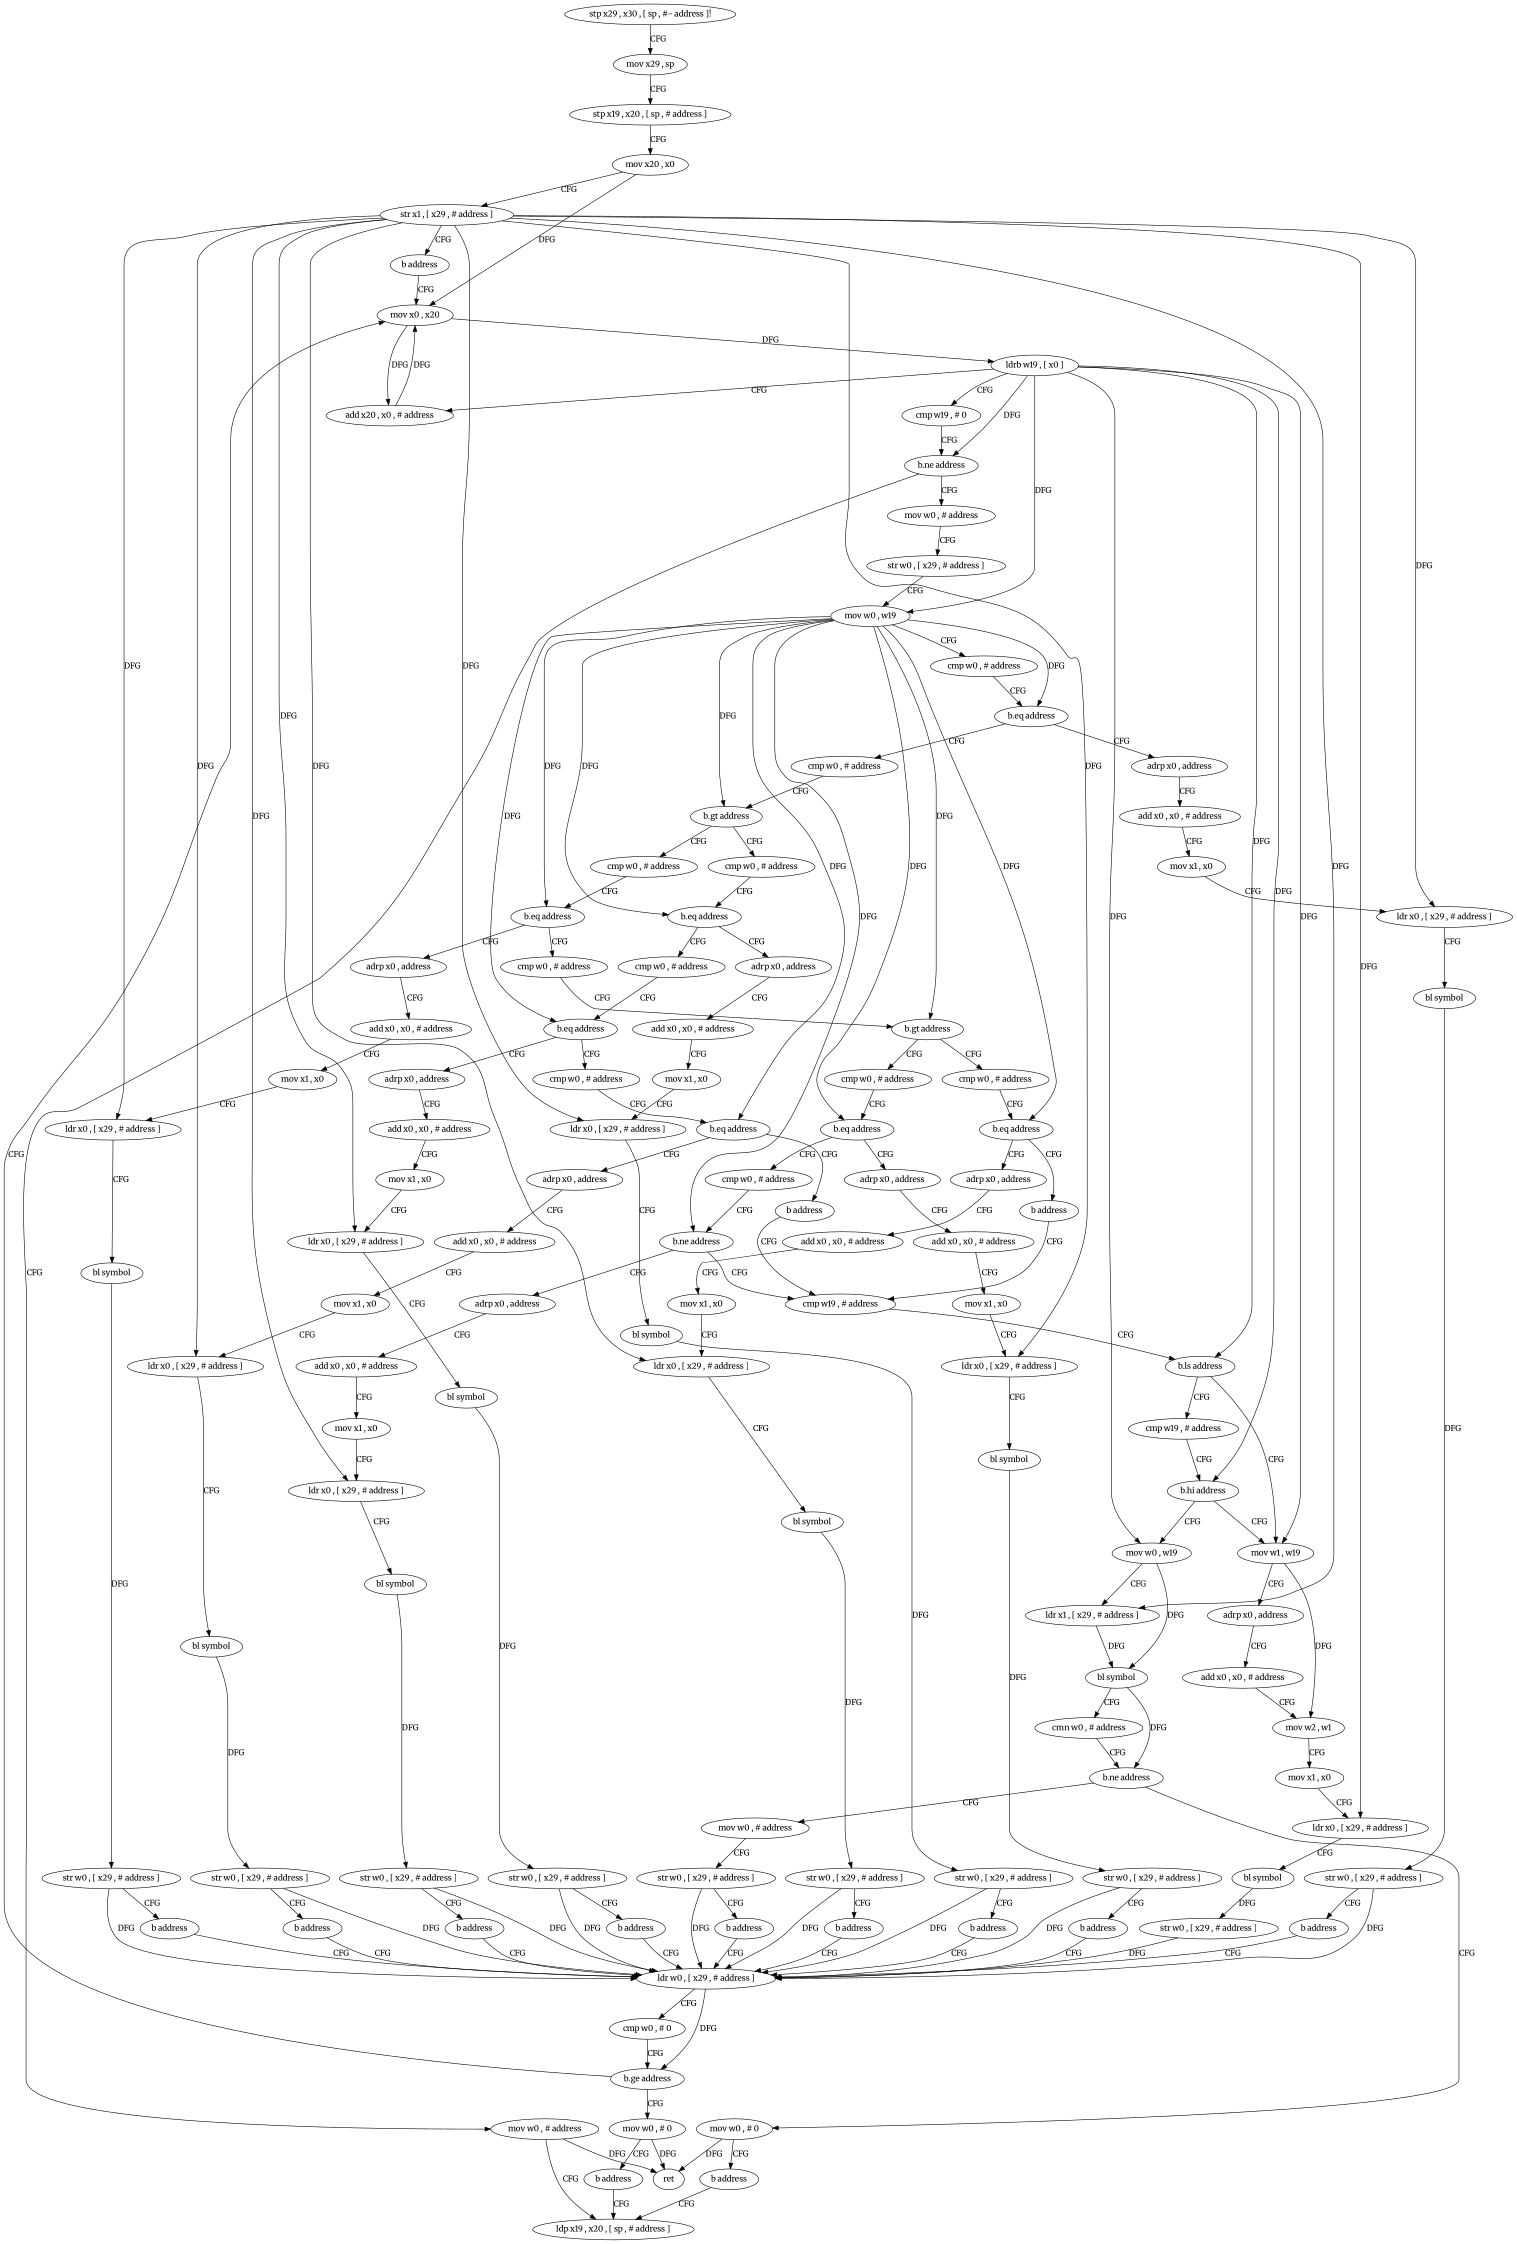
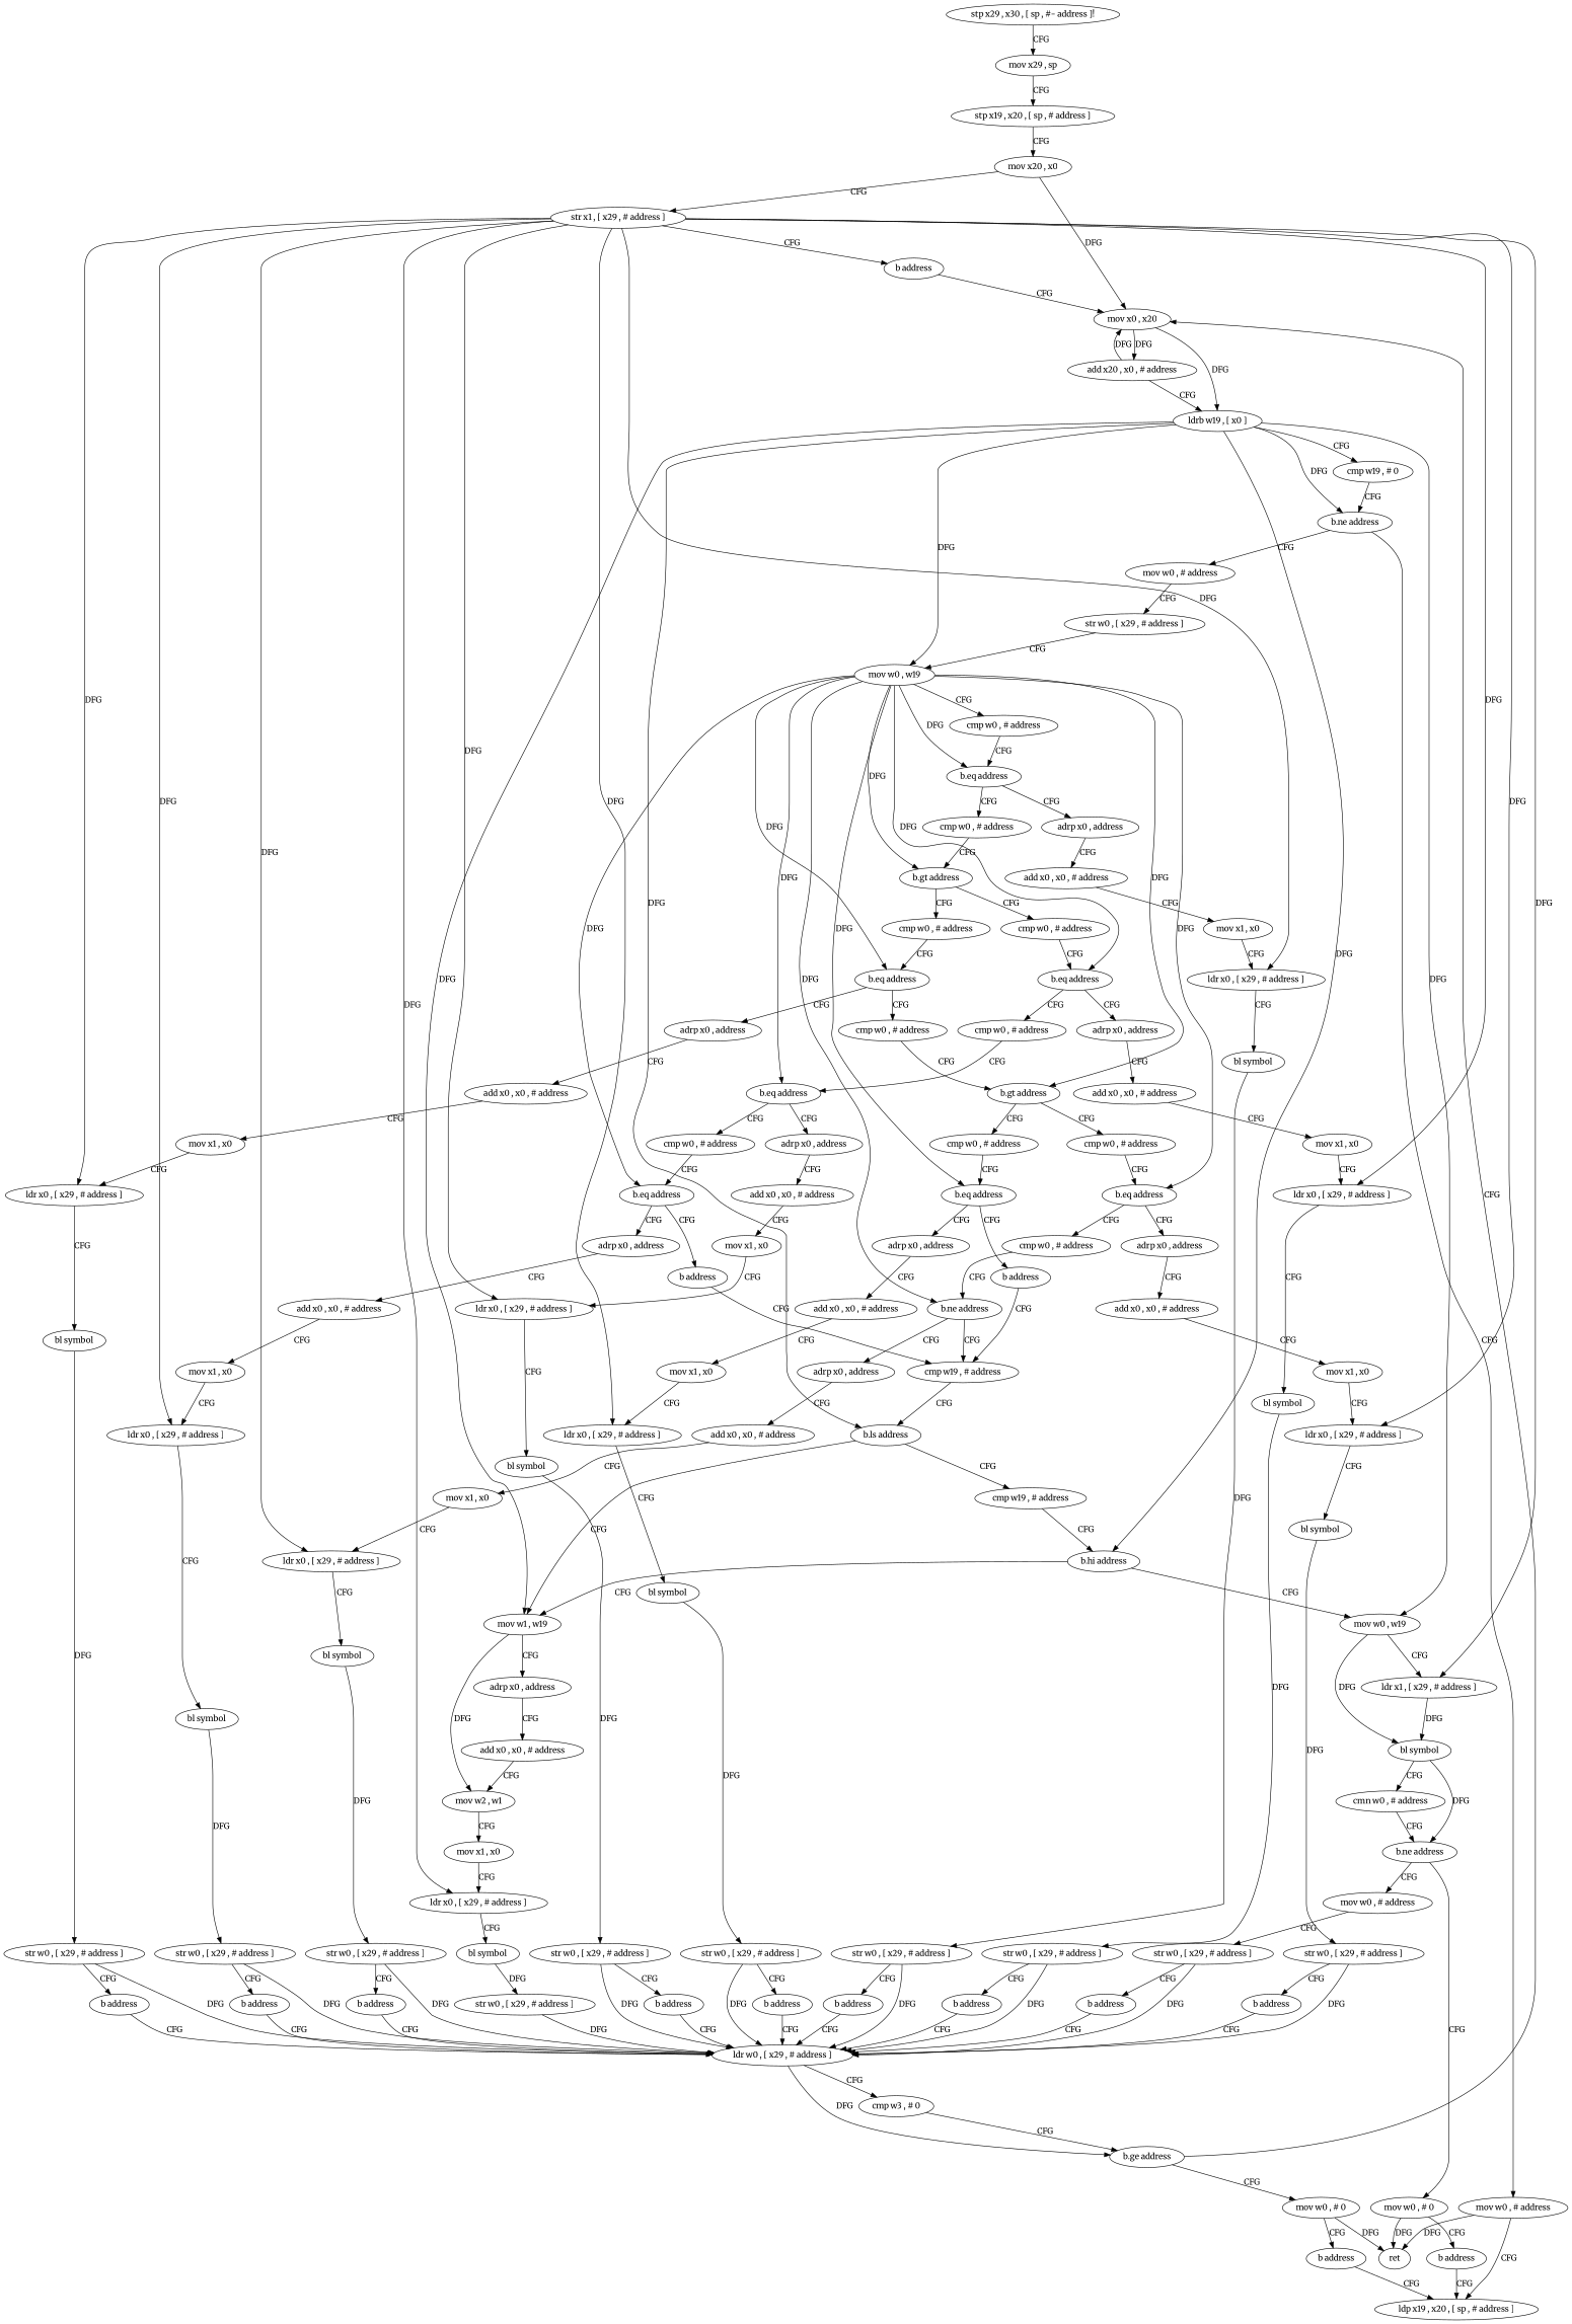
  digraph {
    fontname=Merriweather
    node [fontname=Merriweather]
    edge [fontname=Merriweather]
    n1 [label="stp x29 , x30 , [ sp , #- address ]!"]
    n2 [label="mov x29 , sp"]
    n3 [label="stp x19 , x20 , [ sp , # address ]"]
    n4 [label="mov x20 , x0"]
    n5 [label="str x1 , [ x29 , # address ]"]
    n6 [label="mov x0 , x20"]
    n7 [label="b address"]
    n8 [label="ldr x0 , [ x29 , # address ]"]
    n9 [label="ldr x0 , [ x29 , # address ]"]
    n10 [label="ldr x0 , [ x29 , # address ]"]
    n11 [label="ldr x0 , [ x29 , # address ]"]
    n12 [label="ldr x0 , [ x29 , # address ]"]
    n13 [label="ldr x0 , [ x29 , # address ]"]
    n14 [label="ldr x0 , [ x29 , # address ]"]
    n15 [label="ldr x0 , [ x29 , # address ]"]
    n16 [label="ldr x0 , [ x29 , # address ]"]
    n17 [label="ldr x1 , [ x29 , # address ]"]
    n18 [label="add x20 , x0 , # address"]
    n19 [label="ldrb w19 , [ x0 ]"]
    n20 [label="bl symbol"]
    n21 [label="bl symbol"]
    n22 [label="bl symbol"]
    n23 [label="bl symbol"]
    n24 [label="bl symbol"]
    n25 [label="bl symbol"]
    n26 [label="bl symbol"]
    n27 [label="bl symbol"]
    n28 [label="bl symbol"]
    n29 [label="bl symbol"]
    n30 [label="cmp w19 , # 0"]
    n31 [label="b.ne address"]
    n32 [label="mov w0 , w19"]
    n33 [label="b.ls address"]
    n34 [label="mov w1 , w19"]
    n35 [label="b.hi address"]
    n36 [label="mov w0 , w19"]
    n37 [label="mov w0 , # address"]
    n38 [label="mov w0 , # address"]
    n39 [label="cmp w0 , # address"]
    n40 [label="b.eq address"]
    n41 [label="b.gt address"]
    n42 [label="b.eq address"]
    n43 [label="b.eq address"]
    n44 [label="b.gt address"]
    n45 [label="b.eq address"]
    n46 [label="b.eq address"]
    n47 [label="b.eq address"]
    n48 [label="b.eq address"]
    n49 [label="b.ne address"]
    n50 [label="cmp w19 , # address"]
    n51 [label="adrp x0 , address"]
    n52 [label="mov w2 , w1"]
    n53 [label="str w0 , [ x29 , # address ]"]
    n54 [label="ldp x19 , x20 , [ sp , # address ]"]
    n55 [label=ret]
    n56 [label="adrp x0 , address"]
    n57 [label="cmp w0 , # address"]
    n58 [label="cmp w0 , # address"]
    n59 [label="cmp w0 , # address"]
    n60 [label="adrp x0 , address"]
    n61 [label="cmp w0 , # address"]
    n62 [label="adrp x0 , address"]
    n63 [label="cmp w0 , # address"]
    n64 [label="cmp w0 , # address"]
    n65 [label="cmp w0 , # address"]
    n66 [label="adrp x0 , address"]
    n67 [label="cmp w0 , # address"]
    n68 [label="adrp x0 , address"]
    n69 [label="cmp w0 , # address"]
    n70 [label="adrp x0 , address"]
    n71 [label="b address"]
    n72 [label="adrp x0 , address"]
    n73 [label="b address"]
    n74 [label="cmp w19 , # address"]
    n75 [label="adrp x0 , address"]
    n76 [label="add x0 , x0 , # address"]
    n77 [label="mov x1 , x0"]
    n78 [label="str w0 , [ x29 , # address ]"]
    n79 [label="b address"]
    n80 [label="ldr w0 , [ x29 , # address ]"]
-   n81 [label="cmp w0 , # 0"]
+   n81 [label="cmp w3 , # 0"]
    n82 [label="b.ge address"]
    n83 [label="mov w0 , # 0"]
    n84 [label="b address"]
    n85 [label="add x0 , x0 , # address"]
    n86 [label="mov x1 , x0"]
    n87 [label="add x0 , x0 , # address"]
    n88 [label="mov x1 , x0"]
    n89 [label="str w0 , [ x29 , # address ]"]
    n90 [label="b address"]
    n91 [label="str w0 , [ x29 , # address ]"]
    n92 [label="b address"]
    n93 [label="add x0 , x0 , # address"]
    n94 [label="mov x1 , x0"]
    n95 [label="add x0 , x0 , # address"]
    n96 [label="mov x1 , x0"]
    n97 [label="add x0 , x0 , # address"]
    n98 [label="mov x1 , x0"]
    n99 [label="str w0 , [ x29 , # address ]"]
    n100 [label="b address"]
    n101 [label="add x0 , x0 , # address"]
    n102 [label="mov x1 , x0"]
    n103 [label="str w0 , [ x29 , # address ]"]
    n104 [label="b address"]
    n105 [label="add x0 , x0 , # address"]
    n106 [label="mov x1 , x0"]
    n107 [label="str w0 , [ x29 , # address ]"]
    n108 [label="b address"]
    n109 [label="str w0 , [ x29 , # address ]"]
    n110 [label="b address"]
    n111 [label="add x0 , x0 , # address"]
    n112 [label="mov x1 , x0"]
    n113 [label="str w0 , [ x29 , # address ]"]
    n114 [label="b address"]
    n115 [label="str w0 , [ x29 , # address ]"]
    n116 [label="cmn w0 , # address"]
    n117 [label="b.ne address"]
    n118 [label="mov w0 , # address"]
    n119 [label="mov w0 , # 0"]
    n120 [label="str w0 , [ x29 , # address ]"]
    n121 [label="b address"]
    n122 [label="b address"]
    n1 -> n2 [label=CFG]
    n2 -> n3 [label=CFG]
    n3 -> n4 [label=CFG]
    n4 -> n5 [label=CFG]
    n4 -> n6 [label=DFG]
    n5 -> n7 [label=CFG]
    n5 -> n8 [label=DFG]
    n5 -> n9 [label=DFG]
    n5 -> n10 [label=DFG]
    n5 -> n11 [label=DFG]
    n5 -> n12 [label=DFG]
    n5 -> n13 [label=DFG]
    n5 -> n14 [label=DFG]
    n5 -> n15 [label=DFG]
    n5 -> n16 [label=DFG]
    n5 -> n17 [label=DFG]
    n6 -> n18 [label=DFG]
    n6 -> n19 [label=DFG]
    n7 -> n6 [label=CFG]
    n8 -> n20 [label=CFG]
    n9 -> n21 [label=CFG]
    n10 -> n22 [label=CFG]
    n11 -> n23 [label=CFG]
    n12 -> n24 [label=CFG]
    n13 -> n25 [label=CFG]
    n14 -> n26 [label=CFG]
    n15 -> n27 [label=CFG]
    n16 -> n28 [label=CFG]
    n17 -> n29 [label=DFG]
    n18 -> n6 [label=DFG]
-   n19 -> n18 [label=CFG]
+   n18 -> n19 [label=CFG]
    n19 -> n30 [label=CFG]
    n19 -> n31 [label=DFG]
    n19 -> n32 [label=DFG]
    n19 -> n33 [label=DFG]
    n19 -> n34 [label=DFG]
    n19 -> n35 [label=DFG]
    n19 -> n36 [label=DFG]
    n20 -> n78 [label=DFG]
    n21 -> n89 [label=DFG]
    n22 -> n91 [label=DFG]
    n23 -> n99 [label=DFG]
    n24 -> n103 [label=DFG]
    n25 -> n107 [label=DFG]
    n26 -> n109 [label=DFG]
    n27 -> n113 [label=DFG]
    n28 -> n115 [label=DFG]
    n29 -> n116 [label=CFG]
    n29 -> n117 [label=DFG]
    n30 -> n31 [label=CFG]
    n31 -> n37 [label=CFG]
    n31 -> n38 [label=CFG]
    n32 -> n39 [label=CFG]
    n32 -> n40 [label=DFG]
    n32 -> n41 [label=DFG]
    n32 -> n42 [label=DFG]
    n32 -> n43 [label=DFG]
    n32 -> n44 [label=DFG]
    n32 -> n45 [label=DFG]
    n32 -> n46 [label=DFG]
    n32 -> n47 [label=DFG]
    n32 -> n48 [label=DFG]
    n32 -> n49 [label=DFG]
    n33 -> n34 [label=CFG]
    n33 -> n50 [label=CFG]
    n34 -> n51 [label=CFG]
    n34 -> n52 [label=DFG]
    n35 -> n34 [label=CFG]
    n35 -> n36 [label=CFG]
    n36 -> n17 [label=CFG]
    n36 -> n29 [label=DFG]
    n37 -> n53 [label=CFG]
    n38 -> n54 [label=CFG]
    n38 -> n55 [label=DFG]
    n39 -> n40 [label=CFG]
    n40 -> n56 [label=CFG]
    n40 -> n57 [label=CFG]
    n41 -> n58 [label=CFG]
    n41 -> n59 [label=CFG]
    n42 -> n60 [label=CFG]
    n42 -> n61 [label=CFG]
    n43 -> n62 [label=CFG]
    n43 -> n63 [label=CFG]
    n44 -> n64 [label=CFG]
    n44 -> n65 [label=CFG]
    n45 -> n66 [label=CFG]
    n45 -> n67 [label=CFG]
    n46 -> n68 [label=CFG]
    n46 -> n69 [label=CFG]
    n47 -> n70 [label=CFG]
    n47 -> n71 [label=CFG]
    n48 -> n72 [label=CFG]
    n48 -> n73 [label=CFG]
    n49 -> n74 [label=CFG]
    n49 -> n75 [label=CFG]
    n50 -> n35 [label=CFG]
    n51 -> n111 [label=CFG]
    n52 -> n112 [label=CFG]
    n53 -> n32 [label=CFG]
    n56 -> n76 [label=CFG]
    n57 -> n41 [label=CFG]
    n58 -> n42 [label=CFG]
    n59 -> n43 [label=CFG]
    n60 -> n85 [label=CFG]
    n61 -> n44 [label=CFG]
    n62 -> n87 [label=CFG]
    n63 -> n45 [label=CFG]
    n64 -> n46 [label=CFG]
    n65 -> n47 [label=CFG]
    n66 -> n93 [label=CFG]
    n67 -> n48 [label=CFG]
    n68 -> n95 [label=CFG]
    n69 -> n49 [label=CFG]
    n70 -> n97 [label=CFG]
    n71 -> n74 [label=CFG]
    n72 -> n101 [label=CFG]
    n73 -> n74 [label=CFG]
    n74 -> n33 [label=CFG]
    n75 -> n105 [label=CFG]
    n76 -> n77 [label=CFG]
    n77 -> n8 [label=CFG]
    n78 -> n79 [label=CFG]
    n78 -> n80 [label=DFG]
    n79 -> n80 [label=CFG]
    n80 -> n81 [label=CFG]
    n80 -> n82 [label=DFG]
    n81 -> n82 [label=CFG]
    n82 -> n6 [label=CFG]
    n82 -> n83 [label=CFG]
    n83 -> n55 [label=DFG]
    n83 -> n84 [label=CFG]
    n84 -> n54 [label=CFG]
    n85 -> n86 [label=CFG]
    n86 -> n9 [label=CFG]
    n87 -> n88 [label=CFG]
    n88 -> n10 [label=CFG]
    n89 -> n80 [label=DFG]
    n89 -> n90 [label=CFG]
    n90 -> n80 [label=CFG]
    n91 -> n80 [label=DFG]
    n91 -> n92 [label=CFG]
    n92 -> n80 [label=CFG]
    n93 -> n94 [label=CFG]
    n94 -> n11 [label=CFG]
    n95 -> n96 [label=CFG]
    n96 -> n12 [label=CFG]
    n97 -> n98 [label=CFG]
    n98 -> n13 [label=CFG]
    n99 -> n80 [label=DFG]
    n99 -> n100 [label=CFG]
    n100 -> n80 [label=CFG]
    n101 -> n102 [label=CFG]
    n102 -> n14 [label=CFG]
    n103 -> n80 [label=DFG]
    n103 -> n104 [label=CFG]
    n104 -> n80 [label=CFG]
    n105 -> n106 [label=CFG]
    n106 -> n15 [label=CFG]
    n107 -> n80 [label=DFG]
    n107 -> n108 [label=CFG]
    n108 -> n80 [label=CFG]
    n109 -> n80 [label=DFG]
    n109 -> n110 [label=CFG]
    n110 -> n80 [label=CFG]
    n111 -> n52 [label=CFG]
    n112 -> n16 [label=CFG]
    n113 -> n80 [label=DFG]
    n113 -> n114 [label=CFG]
    n114 -> n80 [label=CFG]
    n115 -> n80 [label=DFG]
    n116 -> n117 [label=CFG]
    n117 -> n118 [label=CFG]
    n117 -> n119 [label=CFG]
    n118 -> n120 [label=CFG]
    n119 -> n55 [label=DFG]
    n119 -> n121 [label=CFG]
    n120 -> n80 [label=DFG]
    n120 -> n122 [label=CFG]
    n121 -> n54 [label=CFG]
    n122 -> n80 [label=CFG]
  }
